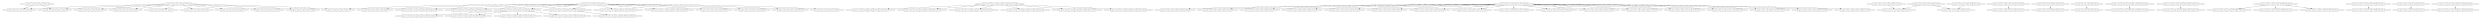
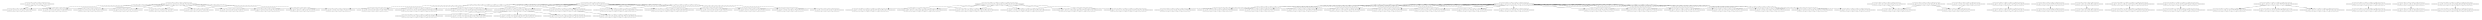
  digraph {
    fontname="Liberation Sans"
    node [fontname="Liberation Sans"]
    edge [fontname="Liberation Sans"]
    "org.apache.commons.math.fraction.Fraction#33"
    "org.apache.commons.math.analysis.polynomials.PolynomialsUtils#47"
    "org.apache.commons.math.analysis.polynomials.PolynomialsUtils$1#96"
    "org.apache.commons.math.fraction.Fraction#472"
    "org.apache.commons.math.analysis.polynomials.PolynomialsUtils$4#177"
    "org.apache.commons.math.analysis.polynomials.PolynomialsUtils$2#124"
    "org.apache.commons.math.fraction.FractionTest#298"
    "org.apache.commons.math.fraction.FractionTest#453"
    "org.apache.commons.math.fraction.FractionTest#536"
    n10 [label="org.apache.commons.math.fraction.Fraction#520"]
    "org.apache.commons.math.fraction.FractionTest#377"
    "org.apache.commons.math.ode.nonstiff.AdamsBashforthIntegrator#268"
    "org.apache.commons.math.ode.nonstiff.AdamsBashforthIntegrator#79"
    "org.apache.commons.math.analysis.polynomials.PolynomialsUtils#95"
    "org.apache.commons.math.analysis.polynomials.PolynomialsUtils#173"
    "org.apache.commons.math.analysis.polynomials.PolynomialsUtils#146"
    "org.apache.commons.math.analysis.polynomials.PolynomialsUtils#120"
    "org.apache.commons.math.analysis.polynomials.PolynomialsUtils$1#100"
    n19 [label="org.commons.commons.math.fraction.Fraction#209"]
    "org.apache.commons.math.fraction.Fraction#415"
    "org.apache.commons.math.fraction.Fraction#361"
    "org.apache.commons.math.fraction.Fraction#270"
    "org.apache.commons.math.fraction.Fraction#327"
    "org.apache.commons.math.fraction.Fraction#319"
    "org.apache.commons.math.fraction.Fraction#244"
    "org.apache.commons.math.fraction.Fraction#373"
    "org.apache.commons.math.fraction.Fraction#285"
    "org.apache.commons.math.fraction.Fraction#498"
    "org.apache.commons.math.analysis.polynomials.PolynomialFunction#59"
    "org.apache.commons.math.analysis.polynomials.PolynomialFunction#277"
    "org.apache.commons.math.analysis.polynomials.PolynomialFunction#248"
    "org.apache.commons.math.analysis.polynomials.PolynomialFunction#204"
    "org.apache.commons.math.analysis.polynomials.PolynomialFunction#138"
    "org.apache.commons.math.analysis.polynomials.PolynomialFunction#105"
    "org.apache.commons.math.analysis.polynomials.PolynomialFunction#83"
    "org.apache.commons.math.fraction.FractionFormatTest#36"
    "org.apache.commons.math.fraction.FractionFormatTest#251"
    "org.apache.commons.math.fraction.FractionFormatTest#84"
    "org.apache.commons.math.fraction.FractionFormatTest#74"
    "org.apache.commons.math.fraction.FractionFormatTest#195"
    "org.apache.commons.math.fraction.FractionFormatTest#215"
    "org.apache.commons.math.fraction.FractionFormatTest#94"
    "org.apache.commons.math.fraction.FractionFormatTest#283"
    "org.apache.commons.math.fraction.FractionFormatTest#63"
    "org.apache.commons.math.fraction.FractionFormatTest#52"
-   "org.apache.commons.math.fraction.FractionFormatTest#149"
    "org.apache.commons.math.fraction.FractionFormatTest#267"
    "org.apache.commons.math.fraction.FractionFormatTest#234"
    "org.apache.commons.math.fraction.FractionFormatTest#112"
    "org.apache.commons.math.fraction.FractionFormatTest#132"
    "org.apache.commons.math.fraction.FractionFormatTest#41"
    "org.apache.commons.math.fraction.FractionFormatTest#298"
    "org.apache.commons.math.fraction.FractionFormatTest#168"
    "org.apache.commons.math.fraction.AbstractFormat#63"
    "org.apache.commons.math.fraction.AbstractFormat#105"
    "org.apache.commons.math.fraction.AbstractFormat#97"
    "org.apache.commons.math.fraction.AbstractFormat#129"
    "org.apache.commons.math.fraction.ProperFractionFormat#225"
    "org.apache.commons.math.fraction.ProperFractionFormat#117"
    "org.apache.commons.math.fraction.Fraction#138"
    "org.apache.commons.math.MathRuntimeException#43"
    "org.apache.commons.math.MathRuntimeException#64"
    "org.apache.commons.math.fraction.AbstractFormat#115"
    "org.apache.commons.math.MathException#42"
    "org.apache.commons.math.MathException#63"
    "org.apache.commons.math.ode.nonstiff.DormandPrince853Integrator#64"
    "org.apache.commons.math.ode.nonstiff.DormandPrince853Integrator#219"
    "org.apache.commons.math.ode.nonstiff.AdaptiveStepsizeIntegrator#75"
    "org.apache.commons.math.ode.nonstiff.AdaptiveStepsizeIntegrator#295"
    "org.apache.commons.math.ode.nonstiff.TestProblemAbstract#96"
    "org.apache.commons.math.ode.nonstiff.TestProblemAbstract#119"
    "org.apache.commons.math.ode.nonstiff.TestProblemAbstract#127"
    "org.apache.commons.math.ode.nonstiff.TestProblemAbstract#135"
    "org.apache.commons.math.ode.nonstiff.TestProblemAbstract#107"
    "org.apache.commons.math.ode.nonstiff.TestProblemAbstract#143"
    "org.apache.commons.math.ode.AbstractIntegrator#57"
    "org.apache.commons.math.ode.AbstractIntegrator#72"
    "org.apache.commons.math.ode.sampling.AbstractStepInterpolator#87"
    "org.apache.commons.math.ode.sampling.AbstractStepInterpolator#321"
    "org.apache.commons.math.fraction.Fraction#33" -> "org.apache.commons.math.analysis.polynomials.PolynomialsUtils#47"
    "org.apache.commons.math.fraction.Fraction#33" -> "org.apache.commons.math.analysis.polynomials.PolynomialsUtils$1#96"
    "org.apache.commons.math.fraction.Fraction#33" -> "org.apache.commons.math.fraction.Fraction#472"
    "org.apache.commons.math.fraction.Fraction#33" -> "org.apache.commons.math.analysis.polynomials.PolynomialsUtils$4#177"
    "org.apache.commons.math.fraction.Fraction#33" -> "org.apache.commons.math.analysis.polynomials.PolynomialsUtils$2#124"
    "org.apache.commons.math.fraction.Fraction#33" -> "org.apache.commons.math.fraction.FractionTest#298"
    "org.apache.commons.math.fraction.Fraction#33" -> "org.apache.commons.math.fraction.FractionTest#453"
    "org.apache.commons.math.fraction.Fraction#33" -> "org.apache.commons.math.fraction.FractionTest#536"
    "org.apache.commons.math.fraction.Fraction#33" -> n10
    "org.apache.commons.math.fraction.Fraction#33" -> "org.apache.commons.math.fraction.FractionTest#377"
    "org.apache.commons.math.fraction.Fraction#33" -> "org.apache.commons.math.ode.nonstiff.AdamsBashforthIntegrator#268"
    "org.apache.commons.math.fraction.Fraction#33" -> "org.apache.commons.math.ode.nonstiff.AdamsBashforthIntegrator#79"
    "org.apache.commons.math.analysis.polynomials.PolynomialsUtils#47" -> "org.apache.commons.math.analysis.polynomials.PolynomialsUtils#95"
    "org.apache.commons.math.analysis.polynomials.PolynomialsUtils#47" -> "org.apache.commons.math.analysis.polynomials.PolynomialsUtils#173"
    "org.apache.commons.math.analysis.polynomials.PolynomialsUtils#47" -> "org.apache.commons.math.analysis.polynomials.PolynomialsUtils#146"
    "org.apache.commons.math.analysis.polynomials.PolynomialsUtils#47" -> "org.apache.commons.math.analysis.polynomials.PolynomialsUtils#120"
    "org.apache.commons.math.analysis.polynomials.PolynomialsUtils$1#96" -> "org.apache.commons.math.analysis.polynomials.PolynomialsUtils$1#100"
    n19 -> "org.apache.commons.math.fraction.Fraction#472"
    n19 -> "org.apache.commons.math.fraction.Fraction#415"
    n19 -> "org.apache.commons.math.fraction.Fraction#361"
    n19 -> "org.apache.commons.math.fraction.Fraction#270"
    n19 -> "org.apache.commons.math.fraction.Fraction#327"
    n19 -> "org.apache.commons.math.fraction.Fraction#319"
    n19 -> "org.apache.commons.math.fraction.Fraction#244"
    n19 -> "org.apache.commons.math.fraction.Fraction#373"
    n19 -> "org.apache.commons.math.fraction.Fraction#285"
    n19 -> "org.apache.commons.math.fraction.Fraction#498"
    "org.apache.commons.math.analysis.polynomials.PolynomialFunction#59" -> "org.apache.commons.math.analysis.polynomials.PolynomialFunction#277"
    "org.apache.commons.math.analysis.polynomials.PolynomialFunction#59" -> "org.apache.commons.math.analysis.polynomials.PolynomialFunction#248"
    "org.apache.commons.math.analysis.polynomials.PolynomialFunction#59" -> "org.apache.commons.math.analysis.polynomials.PolynomialFunction#204"
    "org.apache.commons.math.analysis.polynomials.PolynomialFunction#59" -> "org.apache.commons.math.analysis.polynomials.PolynomialFunction#138"
    "org.apache.commons.math.analysis.polynomials.PolynomialFunction#59" -> "org.apache.commons.math.analysis.polynomials.PolynomialFunction#105"
    "org.apache.commons.math.analysis.polynomials.PolynomialFunction#59" -> "org.apache.commons.math.analysis.polynomials.PolynomialFunction#83"
    "org.apache.commons.math.fraction.FractionFormatTest#36" -> "org.apache.commons.math.fraction.FractionFormatTest#251"
    "org.apache.commons.math.fraction.FractionFormatTest#36" -> "org.apache.commons.math.fraction.FractionFormatTest#84"
    "org.apache.commons.math.fraction.FractionFormatTest#36" -> "org.apache.commons.math.fraction.FractionFormatTest#74"
    "org.apache.commons.math.fraction.FractionFormatTest#36" -> "org.apache.commons.math.fraction.FractionFormatTest#195"
    "org.apache.commons.math.fraction.FractionFormatTest#36" -> "org.apache.commons.math.fraction.FractionFormatTest#215"
    "org.apache.commons.math.fraction.FractionFormatTest#36" -> "org.apache.commons.math.fraction.FractionFormatTest#94"
    "org.apache.commons.math.fraction.FractionFormatTest#36" -> "org.apache.commons.math.fraction.FractionFormatTest#283"
    "org.apache.commons.math.fraction.FractionFormatTest#36" -> "org.apache.commons.math.fraction.FractionFormatTest#63"
    "org.apache.commons.math.fraction.FractionFormatTest#36" -> "org.apache.commons.math.fraction.FractionFormatTest#52"
-   "org.apache.commons.math.fraction.FractionFormatTest#36" -> "org.apache.commons.math.fraction.FractionFormatTest#149"
    "org.apache.commons.math.fraction.FractionFormatTest#36" -> "org.apache.commons.math.fraction.FractionFormatTest#267"
    "org.apache.commons.math.fraction.FractionFormatTest#36" -> "org.apache.commons.math.fraction.FractionFormatTest#234"
    "org.apache.commons.math.fraction.FractionFormatTest#36" -> "org.apache.commons.math.fraction.FractionFormatTest#112"
    "org.apache.commons.math.fraction.FractionFormatTest#36" -> "org.apache.commons.math.fraction.FractionFormatTest#132"
    "org.apache.commons.math.fraction.FractionFormatTest#36" -> "org.apache.commons.math.fraction.FractionFormatTest#41"
    "org.apache.commons.math.fraction.FractionFormatTest#36" -> "org.apache.commons.math.fraction.FractionFormatTest#298"
    "org.apache.commons.math.fraction.FractionFormatTest#36" -> "org.apache.commons.math.fraction.FractionFormatTest#168"
    "org.apache.commons.math.fraction.AbstractFormat#63" -> "org.apache.commons.math.fraction.AbstractFormat#105"
    "org.apache.commons.math.fraction.AbstractFormat#63" -> "org.apache.commons.math.fraction.AbstractFormat#97"
    "org.apache.commons.math.fraction.AbstractFormat#129" -> "org.apache.commons.math.fraction.AbstractFormat#105"
    "org.apache.commons.math.fraction.ProperFractionFormat#225" -> "org.apache.commons.math.fraction.ProperFractionFormat#117"
    "org.apache.commons.math.fraction.Fraction#138" -> "org.apache.commons.math.fraction.Fraction#327"
    "org.apache.commons.math.fraction.Fraction#138" -> "org.apache.commons.math.fraction.Fraction#319"
    "org.apache.commons.math.MathRuntimeException#43" -> "org.apache.commons.math.MathRuntimeException#64"
    "org.apache.commons.math.fraction.AbstractFormat#115" -> "org.apache.commons.math.fraction.AbstractFormat#97"
    "org.apache.commons.math.MathException#42" -> "org.apache.commons.math.MathException#63"
    "org.apache.commons.math.ode.nonstiff.DormandPrince853Integrator#64" -> "org.apache.commons.math.ode.nonstiff.DormandPrince853Integrator#219"
    "org.apache.commons.math.ode.nonstiff.AdaptiveStepsizeIntegrator#75" -> "org.apache.commons.math.ode.nonstiff.AdaptiveStepsizeIntegrator#295"
    "org.apache.commons.math.ode.nonstiff.TestProblemAbstract#96" -> "org.apache.commons.math.ode.nonstiff.TestProblemAbstract#119"
    "org.apache.commons.math.ode.nonstiff.TestProblemAbstract#96" -> "org.apache.commons.math.ode.nonstiff.TestProblemAbstract#127"
    "org.apache.commons.math.ode.nonstiff.TestProblemAbstract#96" -> "org.apache.commons.math.ode.nonstiff.TestProblemAbstract#135"
    "org.apache.commons.math.ode.nonstiff.TestProblemAbstract#107" -> "org.apache.commons.math.ode.nonstiff.TestProblemAbstract#143"
    "org.apache.commons.math.ode.AbstractIntegrator#57" -> "org.apache.commons.math.ode.AbstractIntegrator#72"
    "org.apache.commons.math.ode.sampling.AbstractStepInterpolator#87" -> "org.apache.commons.math.ode.sampling.AbstractStepInterpolator#321"
  }
